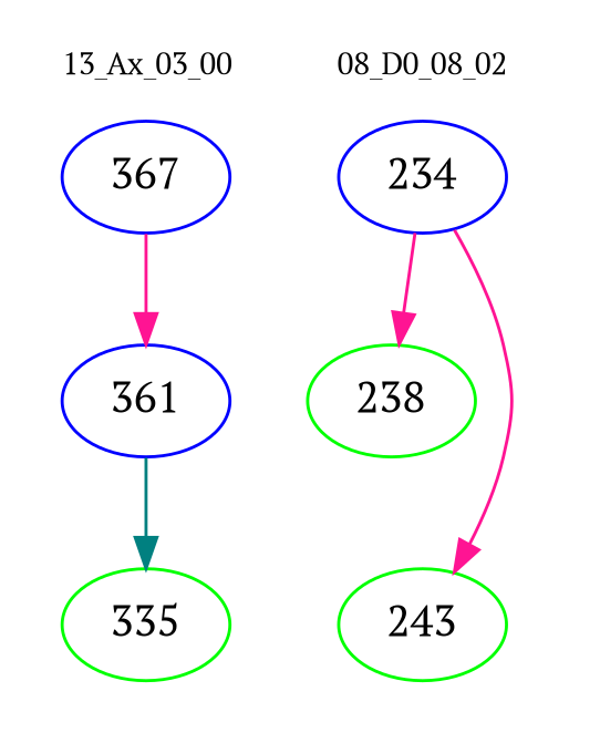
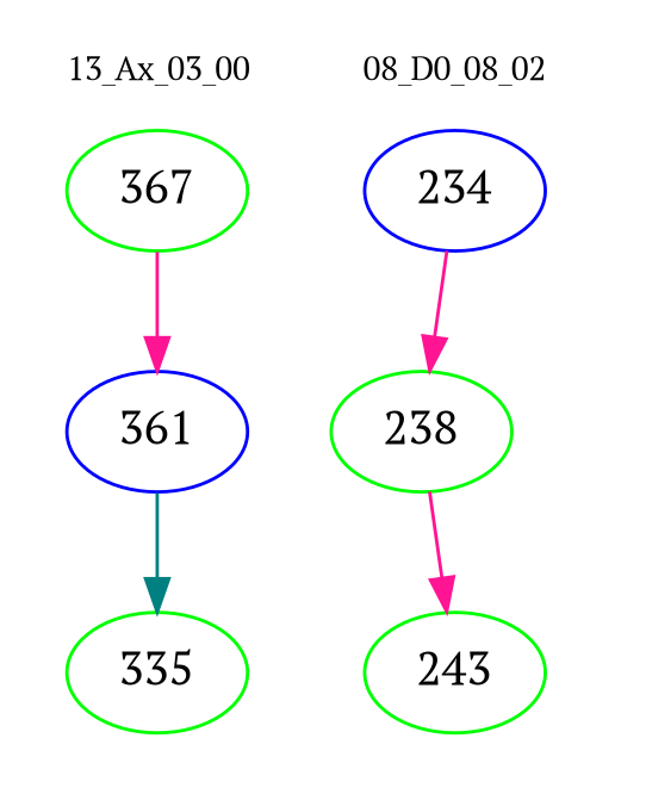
  digraph {
    fontname="PT Serif"
    node [color=green fontname="PT Serif"]
    edge [color=deeppink fontname="PT Serif"]
    n1 [color=blue label=361]
    n2 [label=335]
-   n3 [color=blue label=367]
+   n3 [label=367]
    n4 [color=blue label=234]
    n5 [label=238]
    n6 [label=243]
    subgraph cluster_1 {
      color=white
      fontsize=10
      label="13_Ax_03_00"
      n1
      n2
      n3
    }
    subgraph cluster_2 {
      color=white
      fontsize=10
      label="08_D0_08_02"
      n4
      n5
      n6
    }
    n1 -> n2 [color=teal]
    n3 -> n1
    n4 -> n5
-   n4 -> n6
+   n5 -> n6
  }
